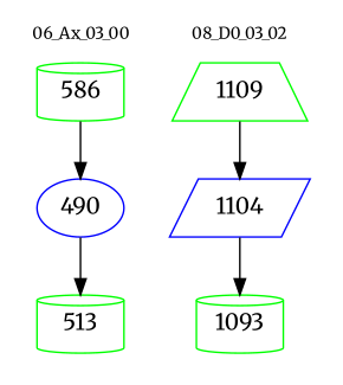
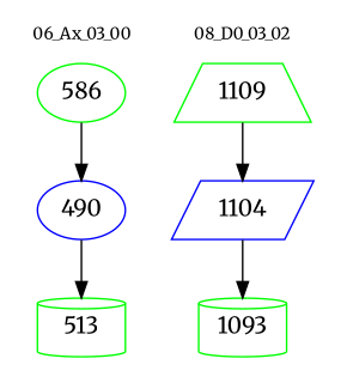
  digraph {
    fontname=Merriweather
    node [color=green fontname=Merriweather shape=ellipse]
    edge [color=black fontname=Merriweather]
-   n1 [label=586 shape=cylinder]
+   n1 [label=586]
    n2 [color=blue label=490]
    n3 [label=513 shape=cylinder]
    n4 [label=1109 shape=trapezium]
    n5 [color=blue label=1104 shape=parallelogram]
    n6 [label=1093 shape=cylinder]
    subgraph cluster_1 {
      color=white
      fontsize=10
      label="06_Ax_03_00"
      n1
      n2
      n3
    }
    subgraph cluster_2 {
      color=white
      fontsize=10
      label="08_D0_03_02"
      n4
      n5
      n6
    }
    n1 -> n2
    n2 -> n3
    n4 -> n5
    n5 -> n6
  }
